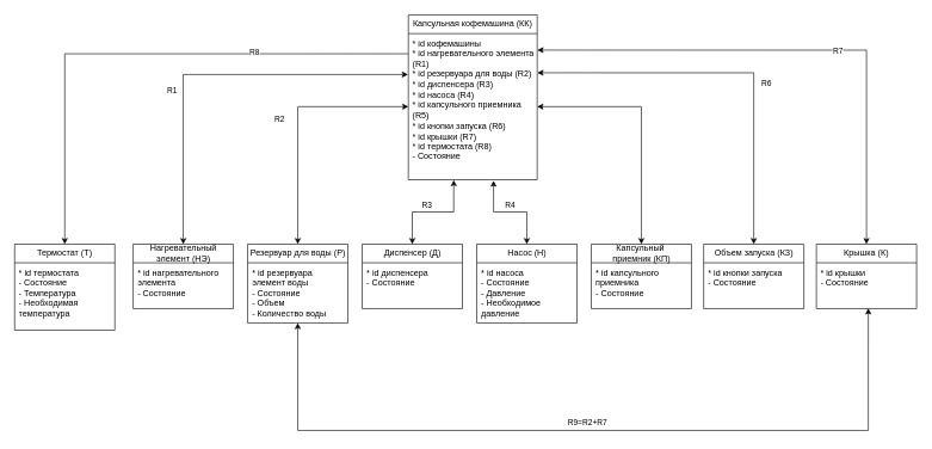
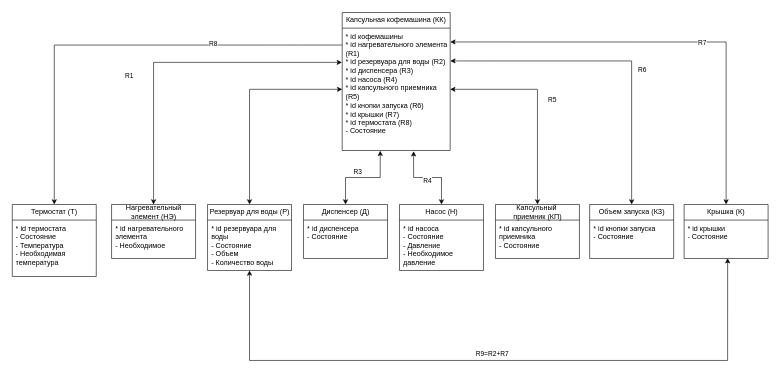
  <mxCell id="0" />
  <mxCell id="1" parent="0" />
  <mxCell id="2" value="Капсульная кофемашина (КК)" style="swimlane;fontStyle=0;childLayout=stackLayout;horizontal=1;startSize=26;fillColor=none;horizontalStack=0;resizeParent=1;resizeParentMax=0;resizeLast=0;collapsible=1;marginBottom=0;whiteSpace=wrap;html=1;" parent="1" vertex="1"><mxGeometry x="570" y="20" width="180" height="230" as="geometry" /></mxCell>
  <mxCell id="3" value="* id кофемашины&lt;div&gt;* id нагревательного элемента (R1)&lt;/div&gt;&lt;div&gt;* id резервуара для воды (R2)&lt;/div&gt;&lt;div&gt;* id диспенсера (R3)&lt;/div&gt;&lt;div&gt;* id насоса (R4)&lt;/div&gt;&lt;div&gt;* id капсульного приемника (R5)&lt;/div&gt;&lt;div&gt;* id кнопки запуска (R6)&lt;/div&gt;&lt;div&gt;* id крышки (R7)&lt;/div&gt;&lt;div&gt;* id термостата (R8)&lt;/div&gt;&lt;div&gt;- Состояние&lt;/div&gt;" style="text;strokeColor=none;fillColor=none;align=left;verticalAlign=top;spacingLeft=4;spacingRight=4;overflow=hidden;rotatable=0;points=[[0,0.5],[1,0.5]];portConstraint=eastwest;whiteSpace=wrap;html=1;" parent="2" vertex="1"><mxGeometry y="26" width="180" height="204" as="geometry" /></mxCell>
  <mxCell id="4" value="Нагревательный элемент (НЭ)" style="swimlane;fontStyle=0;childLayout=stackLayout;horizontal=1;startSize=26;fillColor=none;horizontalStack=0;resizeParent=1;resizeParentMax=0;resizeLast=0;collapsible=1;marginBottom=0;whiteSpace=wrap;html=1;" parent="1" vertex="1"><mxGeometry x="185.5" y="340" width="140" height="90" as="geometry"><mxRectangle x="-54.5" y="350" width="210" height="30" as="alternateBounds" /></mxGeometry></mxCell>
- <mxCell id="5" value="* id нагревательного элемента&lt;div&gt;- Состояние&lt;/div&gt;" style="text;strokeColor=none;fillColor=none;align=left;verticalAlign=top;spacingLeft=4;spacingRight=4;overflow=hidden;rotatable=0;points=[[0,0.5],[1,0.5]];portConstraint=eastwest;whiteSpace=wrap;html=1;" parent="4" vertex="1"><mxGeometry y="26" width="140" height="64" as="geometry" /></mxCell>
+ <mxCell id="5" value="* id нагревательного элемента&lt;div&gt;- Необходимое&lt;/div&gt;" style="text;strokeColor=none;fillColor=none;align=left;verticalAlign=top;spacingLeft=4;spacingRight=4;overflow=hidden;rotatable=0;points=[[0,0.5],[1,0.5]];portConstraint=eastwest;whiteSpace=wrap;html=1;" parent="4" vertex="1"><mxGeometry y="26" width="140" height="64" as="geometry" /></mxCell>
  <mxCell id="6" style="edgeStyle=orthogonalEdgeStyle;shape=connector;rounded=0;orthogonalLoop=1;jettySize=auto;html=1;entryX=0;entryY=0.5;entryDx=0;entryDy=0;strokeColor=default;align=center;verticalAlign=middle;fontFamily=Helvetica;fontSize=11;fontColor=default;labelBackgroundColor=default;startArrow=classic;startFill=1;endArrow=classic;" parent="1" source="7" target="3" edge="1"><mxGeometry relative="1" as="geometry" /></mxCell>
  <mxCell id="7" value="Резервуар для воды (Р)" style="swimlane;fontStyle=0;childLayout=stackLayout;horizontal=1;startSize=26;fillColor=none;horizontalStack=0;resizeParent=1;resizeParentMax=0;resizeLast=0;collapsible=1;marginBottom=0;whiteSpace=wrap;html=1;" parent="1" vertex="1"><mxGeometry x="345.5" y="340" width="140" height="110" as="geometry" /></mxCell>
- <mxCell id="8" value="* id резервуара элемент воды&lt;div&gt;- Состояние&lt;/div&gt;&lt;div&gt;- Объем&lt;/div&gt;&lt;div&gt;- Количество воды&lt;/div&gt;" style="text;strokeColor=none;fillColor=none;align=left;verticalAlign=top;spacingLeft=4;spacingRight=4;overflow=hidden;rotatable=0;points=[[0,0.5],[1,0.5]];portConstraint=eastwest;whiteSpace=wrap;html=1;" parent="7" vertex="1"><mxGeometry y="26" width="140" height="84" as="geometry" /></mxCell>
+ <mxCell id="8" value="* id резервуара для воды&lt;div&gt;- Состояние&lt;/div&gt;&lt;div&gt;- Объем&lt;/div&gt;&lt;div&gt;- Количество воды&lt;/div&gt;" style="text;strokeColor=none;fillColor=none;align=left;verticalAlign=top;spacingLeft=4;spacingRight=4;overflow=hidden;rotatable=0;points=[[0,0.5],[1,0.5]];portConstraint=eastwest;whiteSpace=wrap;html=1;" parent="7" vertex="1"><mxGeometry y="26" width="140" height="84" as="geometry" /></mxCell>
  <mxCell id="9" value="Диспенсер (Д)" style="swimlane;fontStyle=0;childLayout=stackLayout;horizontal=1;startSize=26;fillColor=none;horizontalStack=0;resizeParent=1;resizeParentMax=0;resizeLast=0;collapsible=1;marginBottom=0;whiteSpace=wrap;html=1;" parent="1" vertex="1"><mxGeometry x="505.5" y="340" width="140" height="90" as="geometry" /></mxCell>
  <mxCell id="10" value="* id диспенсера&lt;div&gt;- Состояние&lt;/div&gt;" style="text;strokeColor=none;fillColor=none;align=left;verticalAlign=top;spacingLeft=4;spacingRight=4;overflow=hidden;rotatable=0;points=[[0,0.5],[1,0.5]];portConstraint=eastwest;whiteSpace=wrap;html=1;" parent="9" vertex="1"><mxGeometry y="26" width="140" height="64" as="geometry" /></mxCell>
  <mxCell id="11" value="Насос (Н)" style="swimlane;fontStyle=0;childLayout=stackLayout;horizontal=1;startSize=26;fillColor=none;horizontalStack=0;resizeParent=1;resizeParentMax=0;resizeLast=0;collapsible=1;marginBottom=0;whiteSpace=wrap;html=1;" parent="1" vertex="1"><mxGeometry x="665.5" y="340" width="140" height="110" as="geometry" /></mxCell>
  <mxCell id="12" value="* id насоса&lt;div&gt;- Состояние&lt;/div&gt;&lt;div&gt;- Давление&lt;/div&gt;&lt;div&gt;- Необходимое давление&lt;/div&gt;" style="text;strokeColor=none;fillColor=none;align=left;verticalAlign=top;spacingLeft=4;spacingRight=4;overflow=hidden;rotatable=0;points=[[0,0.5],[1,0.5]];portConstraint=eastwest;whiteSpace=wrap;html=1;" parent="11" vertex="1"><mxGeometry y="26" width="140" height="84" as="geometry" /></mxCell>
  <mxCell id="13" style="edgeStyle=orthogonalEdgeStyle;shape=connector;rounded=0;orthogonalLoop=1;jettySize=auto;html=1;entryX=1;entryY=0.5;entryDx=0;entryDy=0;strokeColor=default;align=center;verticalAlign=middle;fontFamily=Helvetica;fontSize=11;fontColor=default;labelBackgroundColor=default;startArrow=classic;startFill=1;endArrow=classic;" parent="1" source="14" target="3" edge="1"><mxGeometry relative="1" as="geometry" /></mxCell>
  <mxCell id="14" value="Капсульный&amp;nbsp;&lt;div&gt;приемник (КП)&lt;/div&gt;" style="swimlane;fontStyle=0;childLayout=stackLayout;horizontal=1;startSize=26;fillColor=none;horizontalStack=0;resizeParent=1;resizeParentMax=0;resizeLast=0;collapsible=1;marginBottom=0;whiteSpace=wrap;html=1;" parent="1" vertex="1"><mxGeometry x="825.5" y="340" width="140" height="90" as="geometry" /></mxCell>
  <mxCell id="15" value="* id капсульного приемника&lt;div&gt;- Состояние&lt;/div&gt;" style="text;strokeColor=none;fillColor=none;align=left;verticalAlign=top;spacingLeft=4;spacingRight=4;overflow=hidden;rotatable=0;points=[[0,0.5],[1,0.5]];portConstraint=eastwest;whiteSpace=wrap;html=1;" parent="14" vertex="1"><mxGeometry y="26" width="140" height="64" as="geometry" /></mxCell>
  <mxCell id="16" value="Объем запуска (КЗ)" style="swimlane;fontStyle=0;childLayout=stackLayout;horizontal=1;startSize=26;fillColor=none;horizontalStack=0;resizeParent=1;resizeParentMax=0;resizeLast=0;collapsible=1;marginBottom=0;whiteSpace=wrap;html=1;" parent="1" vertex="1"><mxGeometry x="982.5" y="340" width="140" height="90" as="geometry" /></mxCell>
  <mxCell id="17" value="* id кнопки запуска&lt;div&gt;- Состояние&lt;/div&gt;" style="text;strokeColor=none;fillColor=none;align=left;verticalAlign=top;spacingLeft=4;spacingRight=4;overflow=hidden;rotatable=0;points=[[0,0.5],[1,0.5]];portConstraint=eastwest;whiteSpace=wrap;html=1;" parent="16" vertex="1"><mxGeometry y="26" width="140" height="64" as="geometry" /></mxCell>
  <mxCell id="18" value="Крышка (К)" style="swimlane;fontStyle=0;childLayout=stackLayout;horizontal=1;startSize=26;fillColor=none;horizontalStack=0;resizeParent=1;resizeParentMax=0;resizeLast=0;collapsible=1;marginBottom=0;whiteSpace=wrap;html=1;" parent="1" vertex="1"><mxGeometry x="1140" y="340" width="140" height="90" as="geometry" /></mxCell>
  <mxCell id="19" value="* id крышки&lt;div&gt;- Состояние&lt;/div&gt;" style="text;strokeColor=none;fillColor=none;align=left;verticalAlign=top;spacingLeft=4;spacingRight=4;overflow=hidden;rotatable=0;points=[[0,0.5],[1,0.5]];portConstraint=eastwest;whiteSpace=wrap;html=1;" parent="18" vertex="1"><mxGeometry y="26" width="140" height="64" as="geometry" /></mxCell>
  <mxCell id="20" value="Термостат (Т)" style="swimlane;fontStyle=0;childLayout=stackLayout;horizontal=1;startSize=26;fillColor=none;horizontalStack=0;resizeParent=1;resizeParentMax=0;resizeLast=0;collapsible=1;marginBottom=0;whiteSpace=wrap;html=1;" parent="1" vertex="1"><mxGeometry x="20" y="340" width="140" height="120" as="geometry"><mxRectangle x="-54.5" y="350" width="210" height="30" as="alternateBounds" /></mxGeometry></mxCell>
  <mxCell id="21" value="* id термостата&lt;div&gt;- Состояние&lt;/div&gt;&lt;div&gt;- Температура&lt;/div&gt;&lt;div&gt;- Необходимая температура&lt;/div&gt;" style="text;strokeColor=none;fillColor=none;align=left;verticalAlign=top;spacingLeft=4;spacingRight=4;overflow=hidden;rotatable=0;points=[[0,0.5],[1,0.5]];portConstraint=eastwest;whiteSpace=wrap;html=1;" parent="20" vertex="1"><mxGeometry y="26" width="140" height="94" as="geometry" /></mxCell>
  <mxCell id="22" style="edgeStyle=orthogonalEdgeStyle;rounded=0;orthogonalLoop=1;jettySize=auto;html=1;entryX=-0.003;entryY=0.138;entryDx=0;entryDy=0;entryPerimeter=0;startArrow=classic;startFill=1;endArrow=none;" parent="1" source="20" target="3" edge="1"><mxGeometry relative="1" as="geometry" /></mxCell>
  <mxCell id="23" style="edgeStyle=orthogonalEdgeStyle;shape=connector;rounded=0;orthogonalLoop=1;jettySize=auto;html=1;entryX=-0.003;entryY=0.28;entryDx=0;entryDy=0;entryPerimeter=0;strokeColor=default;align=center;verticalAlign=middle;fontFamily=Helvetica;fontSize=11;fontColor=default;labelBackgroundColor=default;startArrow=classic;startFill=1;endArrow=classic;" parent="1" source="4" target="3" edge="1"><mxGeometry relative="1" as="geometry" /></mxCell>
  <mxCell id="24" style="edgeStyle=orthogonalEdgeStyle;shape=connector;rounded=0;orthogonalLoop=1;jettySize=auto;html=1;entryX=0.352;entryY=1.002;entryDx=0;entryDy=0;entryPerimeter=0;strokeColor=default;align=center;verticalAlign=middle;fontFamily=Helvetica;fontSize=11;fontColor=default;labelBackgroundColor=default;startArrow=classic;startFill=1;endArrow=classic;" parent="1" source="9" target="3" edge="1"><mxGeometry relative="1" as="geometry" /></mxCell>
  <mxCell id="25" style="edgeStyle=orthogonalEdgeStyle;shape=connector;rounded=0;orthogonalLoop=1;jettySize=auto;html=1;entryX=0.661;entryY=1.006;entryDx=0;entryDy=0;entryPerimeter=0;strokeColor=default;align=center;verticalAlign=middle;fontFamily=Helvetica;fontSize=11;fontColor=default;labelBackgroundColor=default;startArrow=classic;startFill=1;endArrow=classic;" parent="1" source="11" target="3" edge="1"><mxGeometry relative="1" as="geometry"><Array as="points"><mxPoint x="735" y="295" /><mxPoint x="689" y="295" /></Array></mxGeometry></mxCell>
  <mxCell id="26" style="edgeStyle=orthogonalEdgeStyle;shape=connector;rounded=0;orthogonalLoop=1;jettySize=auto;html=1;entryX=1.001;entryY=0.268;entryDx=0;entryDy=0;entryPerimeter=0;strokeColor=default;align=center;verticalAlign=middle;fontFamily=Helvetica;fontSize=11;fontColor=default;labelBackgroundColor=default;startArrow=classic;startFill=1;endArrow=classic;" parent="1" source="16" target="3" edge="1"><mxGeometry relative="1" as="geometry" /></mxCell>
  <mxCell id="27" style="edgeStyle=orthogonalEdgeStyle;shape=connector;rounded=0;orthogonalLoop=1;jettySize=auto;html=1;entryX=1.001;entryY=0.113;entryDx=0;entryDy=0;entryPerimeter=0;strokeColor=default;align=center;verticalAlign=middle;fontFamily=Helvetica;fontSize=11;fontColor=default;labelBackgroundColor=default;startArrow=classic;startFill=1;endArrow=classic;" parent="1" source="18" target="3" edge="1"><mxGeometry relative="1" as="geometry" /></mxCell>
  <mxCell id="28" value="R8" style="text;html=1;align=center;verticalAlign=middle;resizable=0;points=[];autosize=1;strokeColor=none;fillColor=none;fontFamily=Helvetica;fontSize=11;fontColor=default;labelBackgroundColor=default;" parent="1" vertex="1"><mxGeometry x="335" y="58" width="40" height="30" as="geometry" /></mxCell>
- <mxCell id="29" value="R1" style="text;html=1;align=center;verticalAlign=middle;resizable=0;points=[];autosize=1;strokeColor=none;fillColor=none;fontFamily=Helvetica;fontSize=11;fontColor=default;labelBackgroundColor=default;" parent="1" vertex="1"><mxGeometry x="220" y="110" width="40" height="30" as="geometry" /></mxCell>
- <mxCell id="30" value="R2" style="text;html=1;align=center;verticalAlign=middle;resizable=0;points=[];autosize=1;strokeColor=none;fillColor=none;fontFamily=Helvetica;fontSize=11;fontColor=default;labelBackgroundColor=default;" parent="1" vertex="1"><mxGeometry x="370" y="150" width="40" height="30" as="geometry" /></mxCell>
+ <mxCell id="29" value="R1" style="text;html=1;align=center;verticalAlign=middle;resizable=0;points=[];autosize=1;strokeColor=none;fillColor=none;fontFamily=Helvetica;fontSize=11;fontColor=default;labelBackgroundColor=default;" parent="1" vertex="1"><mxGeometry x="195" y="110" width="40" height="30" as="geometry" /></mxCell>
  <mxCell id="31" value="R3" style="text;html=1;align=center;verticalAlign=middle;resizable=0;points=[];autosize=1;strokeColor=none;fillColor=none;fontFamily=Helvetica;fontSize=11;fontColor=default;labelBackgroundColor=default;" parent="1" vertex="1"><mxGeometry x="576" y="270" width="40" height="30" as="geometry" /></mxCell>
- <mxCell id="32" value="R4" style="text;html=1;align=center;verticalAlign=middle;resizable=0;points=[];autosize=1;strokeColor=none;fillColor=none;fontFamily=Helvetica;fontSize=11;fontColor=default;labelBackgroundColor=default;" parent="1" vertex="1"><mxGeometry x="692" y="270" width="40" height="30" as="geometry" /></mxCell>
+ <mxCell id="32" value="R4" style="text;html=1;align=center;verticalAlign=middle;resizable=0;points=[];autosize=1;strokeColor=none;fillColor=none;fontFamily=Helvetica;fontSize=11;fontColor=default;labelBackgroundColor=default;" parent="1" vertex="1"><mxGeometry x="692" y="285" width="40" height="30" as="geometry" /></mxCell>
+ <mxCell id="33" value="R5" style="text;html=1;align=center;verticalAlign=middle;resizable=0;points=[];autosize=1;strokeColor=none;fillColor=none;fontFamily=Helvetica;fontSize=11;fontColor=default;labelBackgroundColor=default;" parent="1" vertex="1"><mxGeometry x="900" y="150" width="40" height="30" as="geometry" /></mxCell>
  <mxCell id="34" value="R6" style="text;html=1;align=center;verticalAlign=middle;resizable=0;points=[];autosize=1;strokeColor=none;fillColor=none;fontFamily=Helvetica;fontSize=11;fontColor=default;labelBackgroundColor=default;" parent="1" vertex="1"><mxGeometry x="1050" y="100" width="40" height="30" as="geometry" /></mxCell>
  <mxCell id="35" value="R7" style="text;html=1;align=center;verticalAlign=middle;resizable=0;points=[];autosize=1;strokeColor=none;fillColor=none;fontFamily=Helvetica;fontSize=11;fontColor=default;labelBackgroundColor=default;" parent="1" vertex="1"><mxGeometry x="1150" y="55" width="40" height="30" as="geometry" /></mxCell>
  <mxCell id="36" style="edgeStyle=orthogonalEdgeStyle;shape=connector;rounded=0;orthogonalLoop=1;jettySize=auto;html=1;entryX=0.518;entryY=0.992;entryDx=0;entryDy=0;strokeColor=default;align=center;verticalAlign=middle;fontFamily=Helvetica;fontSize=11;fontColor=default;labelBackgroundColor=default;startArrow=classic;startFill=1;endArrow=classic;entryPerimeter=0;" parent="1" source="8" target="19" edge="1"><mxGeometry relative="1" as="geometry"><Array as="points"><mxPoint x="416" y="600" /><mxPoint x="1213" y="600" /><mxPoint x="1213" y="430" /></Array></mxGeometry></mxCell>
  <mxCell id="37" value="R9=R2+R7" style="text;html=1;align=center;verticalAlign=middle;resizable=0;points=[];autosize=1;strokeColor=none;fillColor=none;fontFamily=Helvetica;fontSize=11;fontColor=default;labelBackgroundColor=default;" parent="1" vertex="1"><mxGeometry x="780" y="574" width="80" height="30" as="geometry" /></mxCell>
